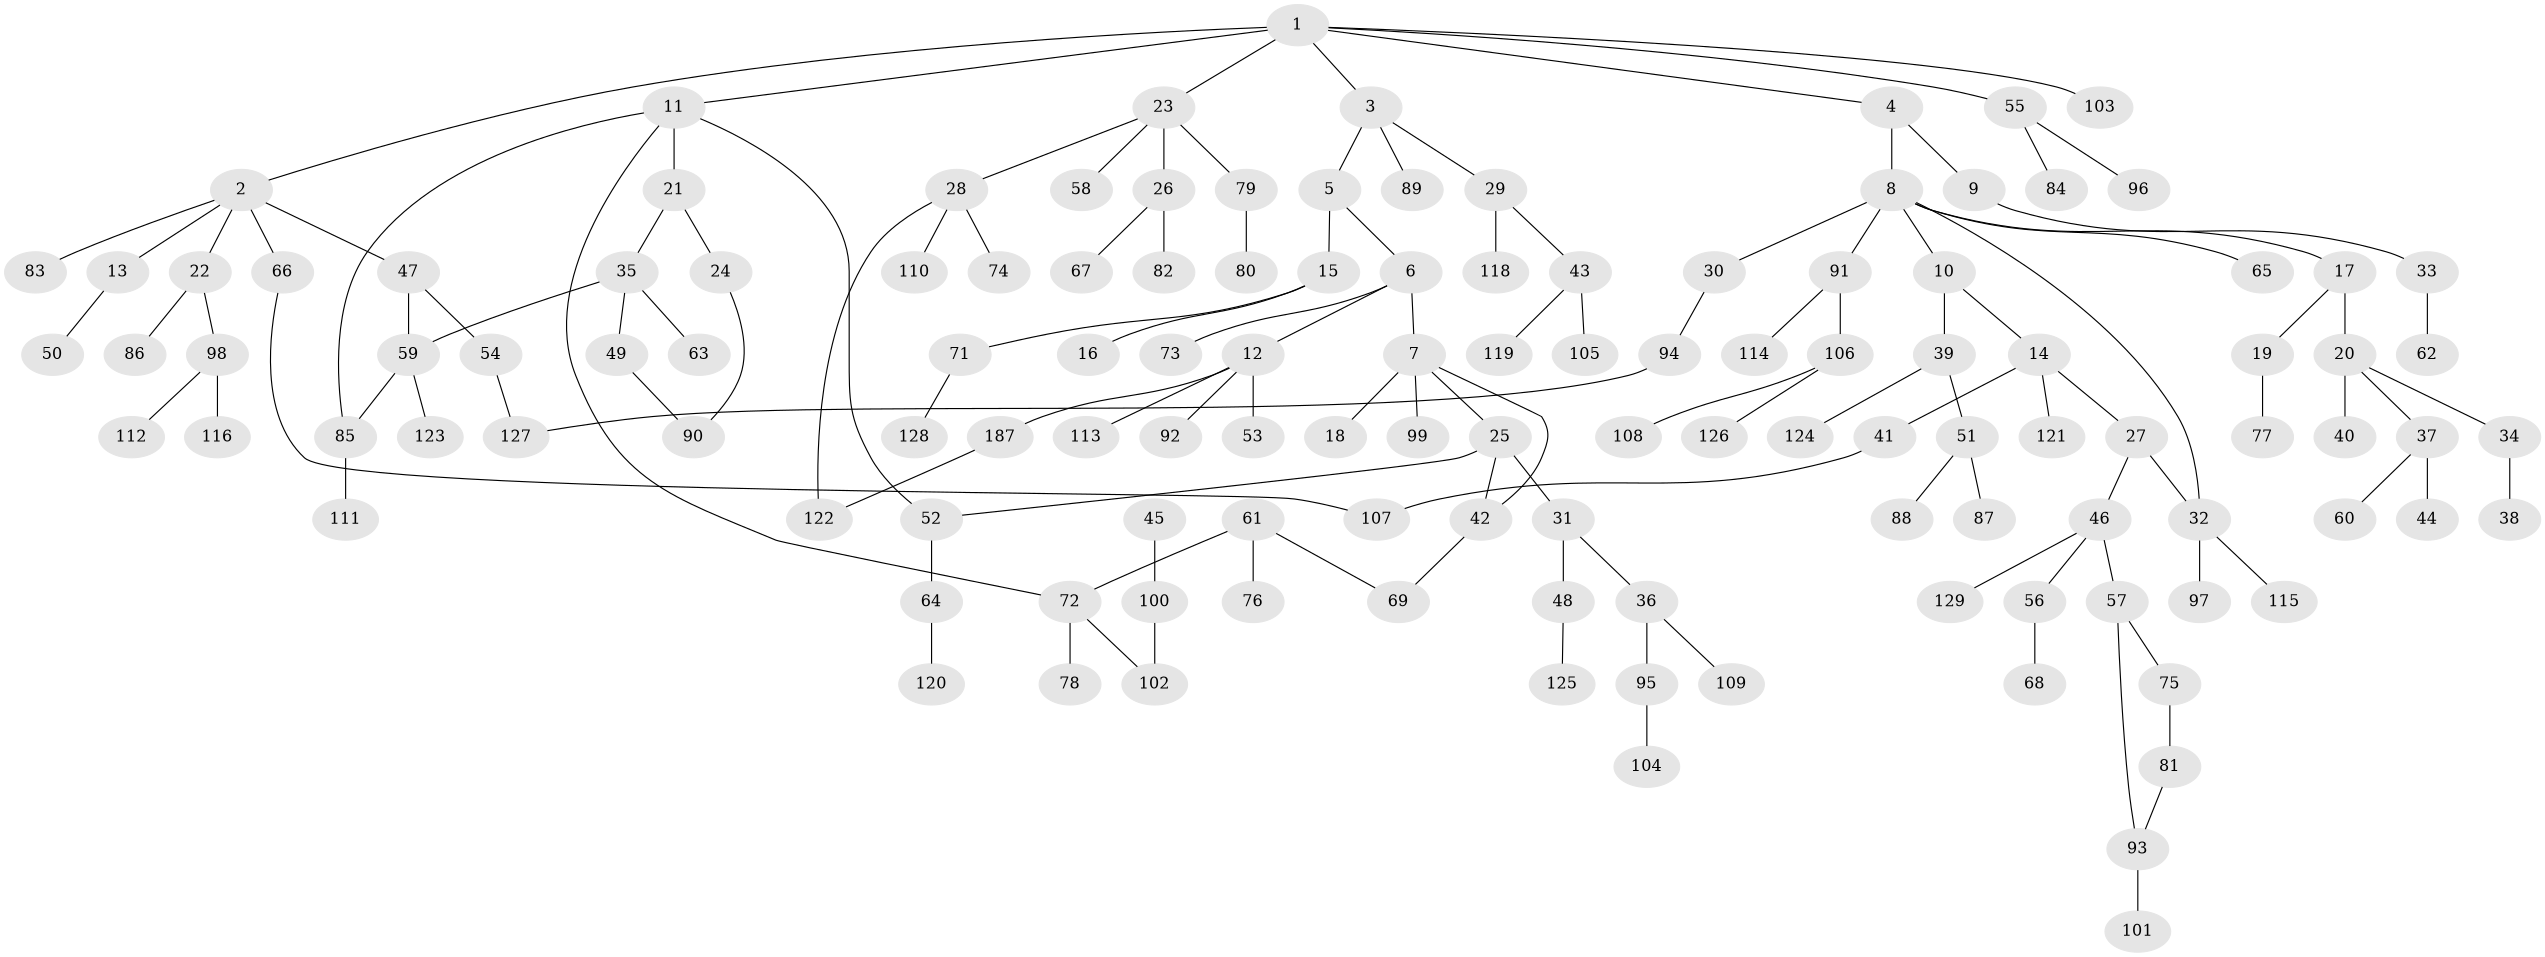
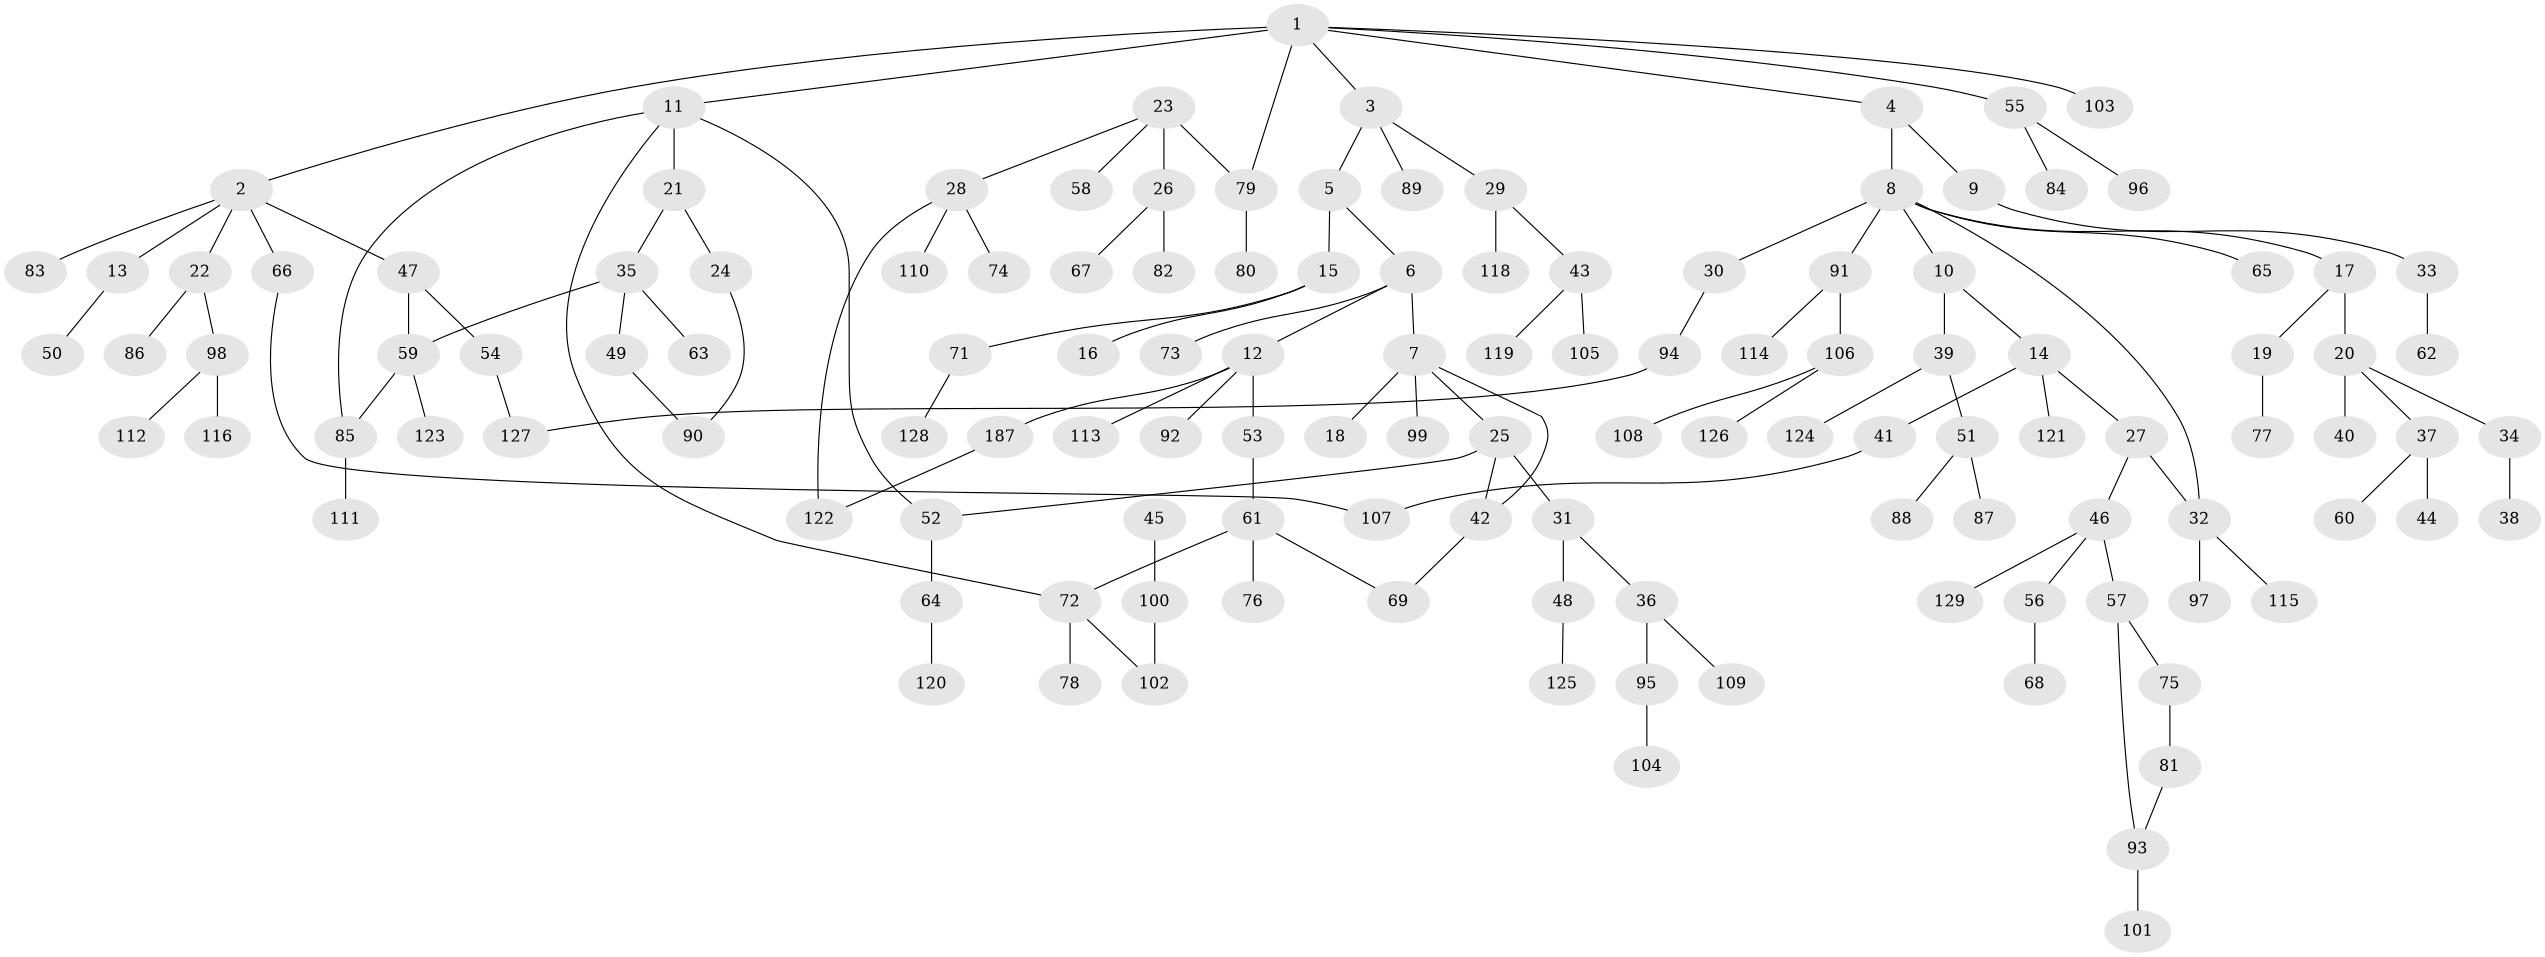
  graph {
    node [color=gray90 style=filled]
    1
    2
    3
    4
    11
    23
    55
    103
    13
    22
    47
    66
    83
    5
    29
    89
    8
    9
    21
    52
    72
    85
    26
    28
    58
    79
    84
    96
    50
    86
    98
    59
    54
    107
    6
    15
    43
    118
    10
    17
    30
    32
    65
    91
    33
    7
    12
    73
    16
    71
    45
    100
    18
    25
    42
    99
    53
    92
    113
    n60 [label=187]
    31
    69
    14
    39
    19
    20
    94
    97
    115
    106
    114
    62
    27
    41
    121
    51
    124
    24
    35
    64
    78
    102
    111
    61
    122
    46
    128
    77
    34
    37
    40
    38
    44
    60
    90
    49
    63
    112
    116
    67
    82
    74
    110
    80
    36
    48
    129
    56
    57
    105
    119
    127
    95
    109
    125
    123
    104
    87
    88
    68
    75
    93
    120
    76
    81
    101
    108
    126
    1 -- 2
    1 -- 3
    1 -- 4
    1 -- 11
-   1 -- 23
+   1 -- 79
    1 -- 55
    1 -- 103
    2 -- 13
    2 -- 22
    2 -- 47
    2 -- 66
    2 -- 83
    3 -- 5
    3 -- 29
    3 -- 89
    4 -- 8
    4 -- 9
    11 -- 21
    11 -- 52
    11 -- 72
    11 -- 85
    23 -- 26
    23 -- 28
    23 -- 58
    23 -- 79
    55 -- 84
    55 -- 96
    13 -- 50
    22 -- 86
    22 -- 98
    47 -- 59
    47 -- 54
    66 -- 107
    5 -- 6
    5 -- 15
    29 -- 43
    29 -- 118
    8 -- 10
    8 -- 17
    8 -- 30
    8 -- 32
    8 -- 65
    8 -- 91
    9 -- 33
    21 -- 24
    21 -- 35
    52 -- 64
    72 -- 78
    72 -- 102
    85 -- 111
    26 -- 67
    26 -- 82
    28 -- 122
    28 -- 74
    28 -- 110
    79 -- 80
    98 -- 112
    98 -- 116
    59 -- 85
    59 -- 123
    54 -- 127
    6 -- 7
    6 -- 12
    6 -- 73
    15 -- 16
    15 -- 71
    43 -- 105
    43 -- 119
    10 -- 14
    10 -- 39
    17 -- 19
    17 -- 20
    30 -- 94
    32 -- 97
    32 -- 115
    91 -- 106
    91 -- 114
    33 -- 62
    7 -- 18
    7 -- 25
    7 -- 42
    7 -- 99
    12 -- 53
    12 -- 92
    12 -- 113
    12 -- n60
    71 -- 128
    45 -- 100
    100 -- 102
    25 -- 52
    25 -- 42
    25 -- 31
    42 -- 69
+   53 -- 61
    n60 -- 122
    31 -- 36
    31 -- 48
    14 -- 27
    14 -- 41
    14 -- 121
    39 -- 51
    39 -- 124
    19 -- 77
    20 -- 34
    20 -- 37
    20 -- 40
    94 -- 127
    106 -- 108
    106 -- 126
    27 -- 32
    27 -- 46
    41 -- 107
    51 -- 87
    51 -- 88
    24 -- 90
    35 -- 59
    35 -- 49
    35 -- 63
    64 -- 120
    61 -- 72
    61 -- 69
    61 -- 76
    46 -- 129
    46 -- 56
    46 -- 57
    34 -- 38
    37 -- 44
    37 -- 60
    49 -- 90
    36 -- 95
    36 -- 109
    48 -- 125
    56 -- 68
    57 -- 75
    57 -- 93
    95 -- 104
    75 -- 81
    93 -- 101
    81 -- 93
  }
